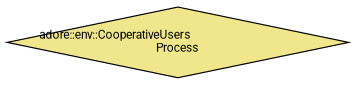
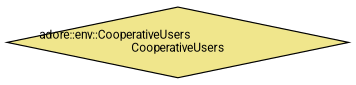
  digraph {
    rankdir=TB
    fontname=Roboto
-   n1 [color=black fillcolor=khaki fontname=Roboto fontsize=10 height=0.2 label="adore::env::CooperativeUsers\lProcess" shape=diamond style=filled width=0.4]
+   n1 [color=black fillcolor=khaki fontname=Roboto fontsize=10 height=0.2 label="adore::env::CooperativeUsers\lCooperativeUsers" shape=diamond style=filled width=0.4]
  }
